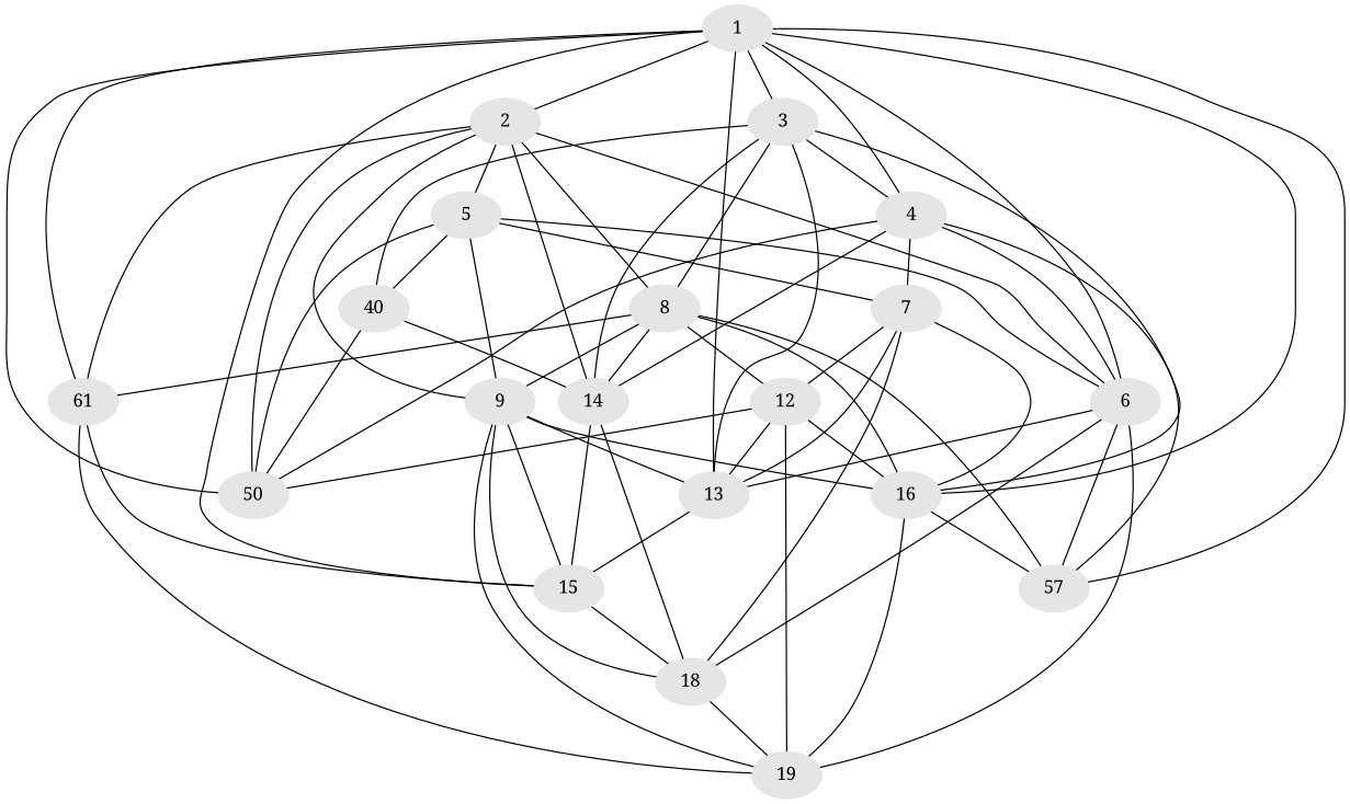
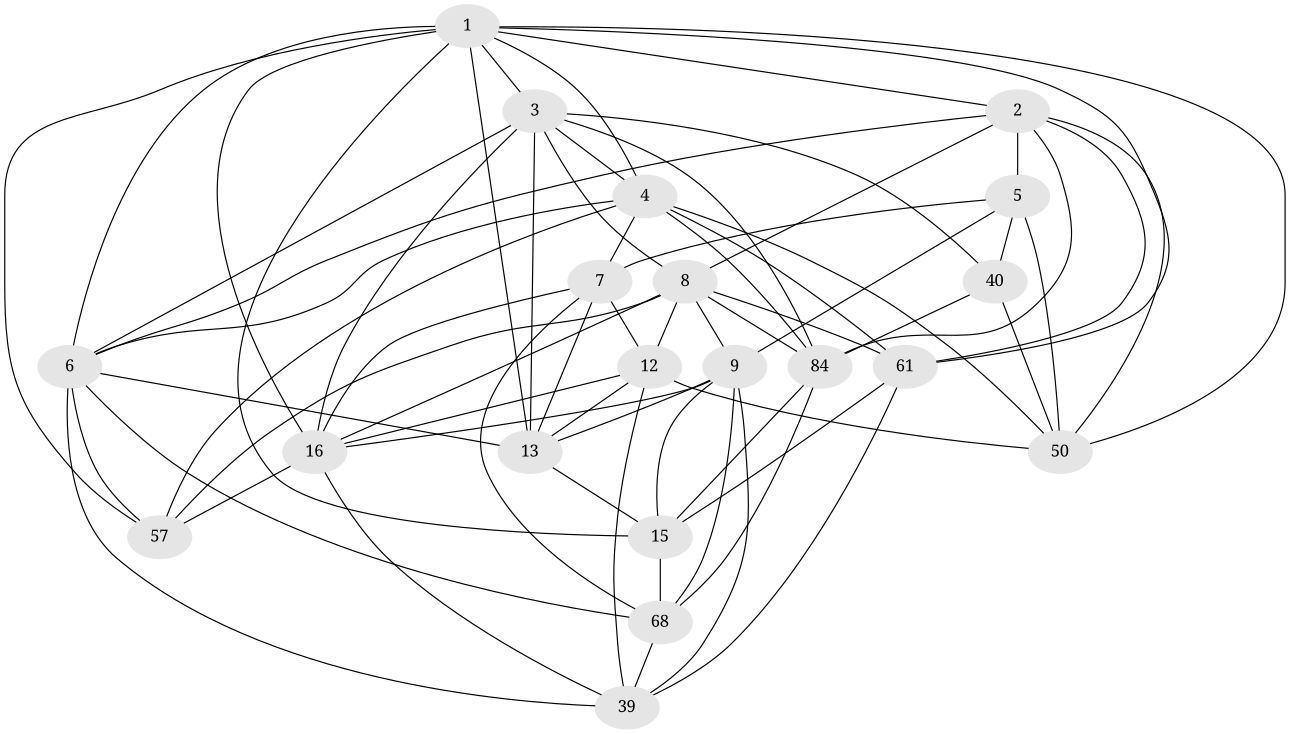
  graph {
    fontname="Noto Serif"
    node [color=gray90 fontname="Noto Serif" style=filled]
    edge [fontname="Noto Serif" weight=1.0]
    1
    2
    3
    4
    6
    n6 [label=61]
    13
    15
    16
    n10 [label=57]
    n11 [label=50]
    5
    8
    9
-   14
+   14 [label=84]
    n16 [label=40]
    7
-   18
-   19
+   18 [label=68]
+   19 [label=39]
    12
    1 -- 2
    1 -- 3
    1 -- 4
    1 -- 6
    1 -- n6
    1 -- 13
    1 -- 15
    1 -- 16
    1 -- n10
    1 -- n11
    2 -- 6
    2 -- n6
    2 -- n11
    2 -- 5
    2 -- 8
-   2 -- 9
    2 -- 14
    3 -- 4
    3 -- 13 [weight=2.0]
    3 -- 16
    3 -- 8
    3 -- 14
    3 -- n16
    4 -- 6
+   4 -- n6
    4 -- n10
    4 -- n11
    4 -- 14
    4 -- 7
    6 -- 13
    6 -- n10 [weight=2.0]
    6 -- 18
    6 -- 19 [weight=2.0]
    n6 -- 15
    n6 -- 19
    13 -- 15
    15 -- 18
    16 -- n10 [weight=3.0]
    16 -- 19
-   5 -- 6
+   3 -- 6
    5 -- n11 [weight=3.0]
    5 -- 9
    5 -- n16
    5 -- 7
    8 -- n6
    8 -- 16
    8 -- n10
    8 -- 9
    8 -- 14
    8 -- 12
    9 -- 13
    9 -- 15
    9 -- 16
    9 -- 18
    9 -- 19
    14 -- 15
    14 -- 18 [weight=2.0]
    n16 -- n11
    n16 -- 14
    7 -- 13
    7 -- 16
    7 -- 18
    7 -- 12
    18 -- 19 [weight=2.0]
    12 -- 13
    12 -- 16
    12 -- n11
    12 -- 19
  }
